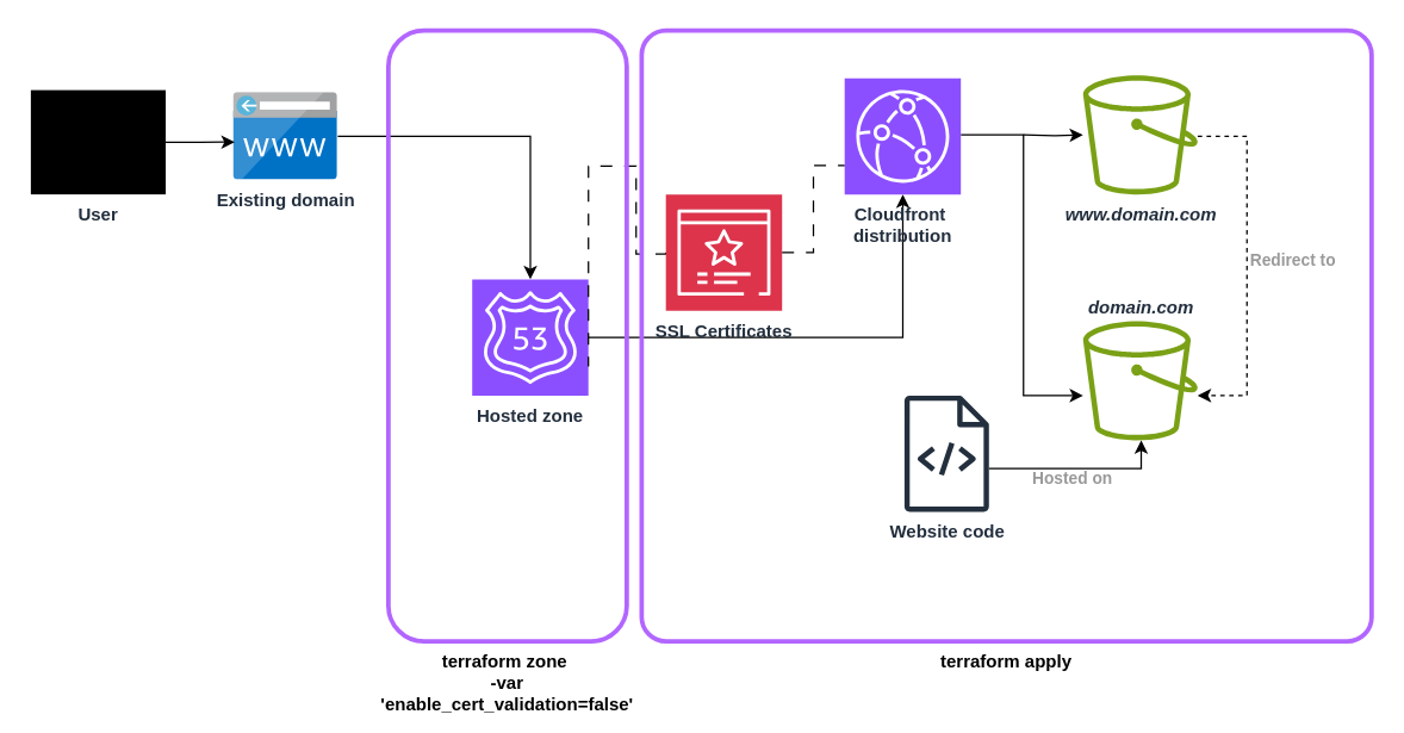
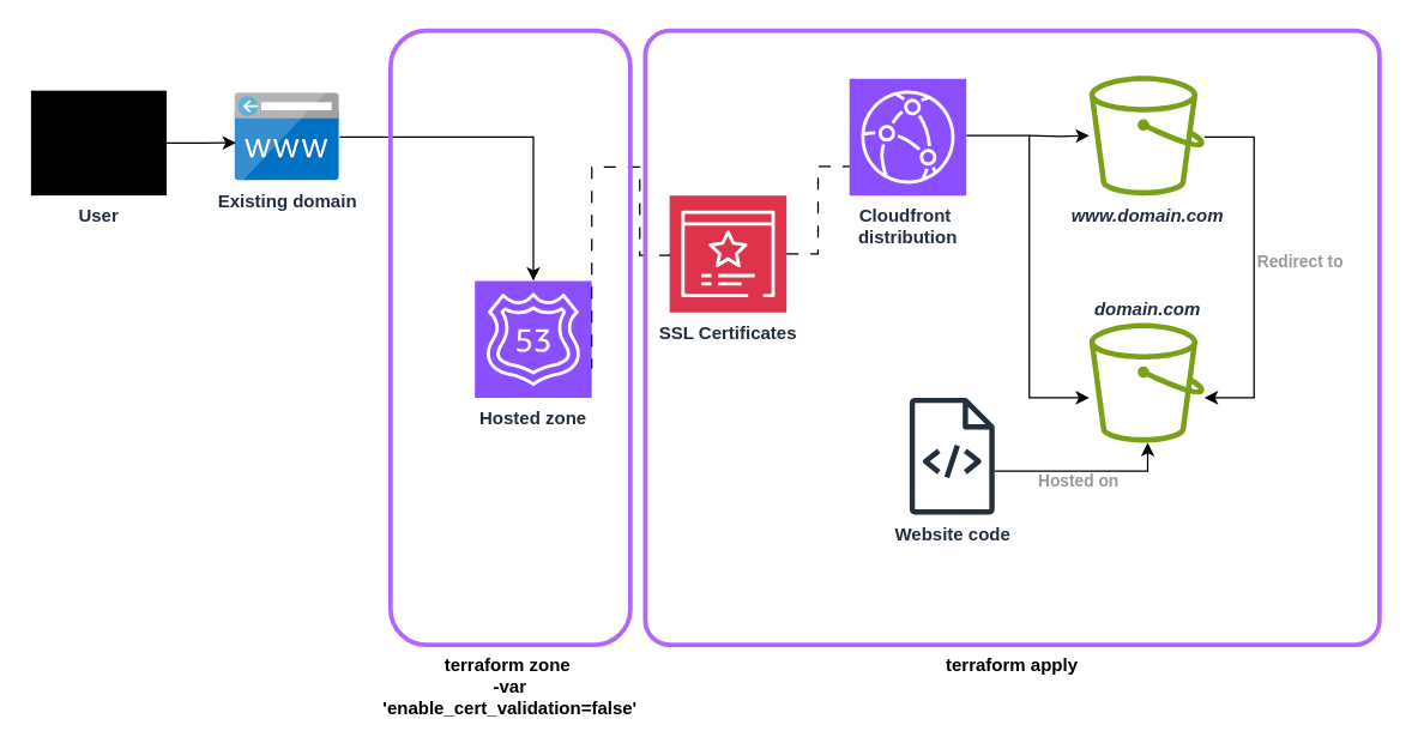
  <mxCell id="0" />
  <mxCell id="1" parent="0" />
  <mxCell id="2" value="" style="group;whiteSpace=wrap;fillColor=none;" vertex="1" connectable="0" parent="1"><mxGeometry x="20" y="20" width="900" height="450" as="geometry" /></mxCell>
- <mxCell id="3" style="edgeStyle=orthogonalEdgeStyle;rounded=0;orthogonalLoop=1;jettySize=auto;html=1;fontColor=#666666;dashed=1;" edge="1" source="5" target="17" parent="2"><mxGeometry relative="1" as="geometry"><Array as="points"><mxPoint x="816.26" y="71" /><mxPoint x="816.26" y="245" /></Array></mxGeometry></mxCell>
+ <mxCell id="3" style="edgeStyle=orthogonalEdgeStyle;rounded=0;orthogonalLoop=1;jettySize=auto;html=1;fontColor=#666666;" edge="1" source="5" target="17" parent="2"><mxGeometry relative="1" as="geometry"><Array as="points"><mxPoint x="816.26" y="71" /><mxPoint x="816.26" y="245" /></Array></mxGeometry></mxCell>
  <mxCell id="4" value="&lt;b style=&quot;color: rgb(153, 153, 153);&quot;&gt;Redirect to&lt;/b&gt;" style="edgeLabel;html=1;align=center;verticalAlign=middle;resizable=0;points=[];labelBackgroundColor=none;labelBorderColor=none;" vertex="1" connectable="0" parent="3"><mxGeometry x="-0.03" y="2" relative="1" as="geometry"><mxPoint x="28" as="offset" /></mxGeometry></mxCell>
  <mxCell id="5" value="&lt;b&gt;www.domain.com&lt;/b&gt;" style="sketch=0;outlineConnect=0;fontColor=#232F3E;gradientColor=none;fillColor=#7AA116;strokeColor=none;dashed=0;verticalLabelPosition=bottom;verticalAlign=top;align=center;html=1;fontSize=12;fontStyle=2;aspect=fixed;pointerEvents=1;shape=mxgraph.aws4.bucket;" vertex="1" parent="2"><mxGeometry x="706.3" y="30" width="76.93" height="80" as="geometry" /></mxCell>
- <mxCell id="6" style="edgeStyle=orthogonalEdgeStyle;rounded=0;orthogonalLoop=1;jettySize=auto;html=1;" edge="1" source="7" target="14" parent="2"><mxGeometry relative="1" as="geometry" /></mxCell>
  <mxCell id="7" value="&lt;b&gt;Hosted zone&lt;/b&gt;" style="sketch=0;points=[[0,0,0],[0.25,0,0],[0.5,0,0],[0.75,0,0],[1,0,0],[0,1,0],[0.25,1,0],[0.5,1,0],[0.75,1,0],[1,1,0],[0,0.25,0],[0,0.5,0],[0,0.75,0],[1,0.25,0],[1,0.5,0],[1,0.75,0]];outlineConnect=0;fontColor=#232F3E;fillColor=#8C4FFF;strokeColor=#ffffff;dashed=0;verticalLabelPosition=bottom;verticalAlign=top;align=center;html=1;fontSize=12;fontStyle=0;aspect=fixed;shape=mxgraph.aws4.resourceIcon;resIcon=mxgraph.aws4.route_53;" vertex="1" parent="2"><mxGeometry x="296.26" y="167" width="78" height="78" as="geometry" /></mxCell>
  <mxCell id="8" value="&lt;b&gt;User&lt;/b&gt;" style="sketch=0;verticalLabelPosition=bottom;sketch=0;aspect=fixed;html=1;verticalAlign=top;strokeColor=none;fillColor=#000000;align=center;outlineConnect=0;pointerEvents=1;shape=mxgraph.citrix2.desktop;fontColor=#232F3E;" vertex="1" parent="2"><mxGeometry y="40" width="90.53" height="70" as="geometry" /></mxCell>
  <mxCell id="9" style="edgeStyle=orthogonalEdgeStyle;rounded=0;orthogonalLoop=1;jettySize=auto;html=1;" edge="1" source="10" target="7" parent="2"><mxGeometry relative="1" as="geometry" /></mxCell>
  <mxCell id="10" value="&lt;b&gt;Existing domain&lt;/b&gt;" style="image;sketch=0;aspect=fixed;html=1;points=[];align=center;fontSize=12;image=img/lib/mscae/CustomDomain.svg;labelBackgroundColor=none;fontColor=#232F3E;" vertex="1" parent="2"><mxGeometry x="136.26" y="41.7" width="69.76" height="58.6" as="geometry" /></mxCell>
  <mxCell id="11" style="edgeStyle=orthogonalEdgeStyle;rounded=0;orthogonalLoop=1;jettySize=auto;html=1;entryX=0.009;entryY=0.565;entryDx=0;entryDy=0;entryPerimeter=0;" edge="1" source="8" target="10" parent="2"><mxGeometry relative="1" as="geometry"><mxPoint x="76.26" y="65" as="sourcePoint" /><mxPoint x="143.26" y="65" as="targetPoint" /><Array as="points" /></mxGeometry></mxCell>
  <mxCell id="12" style="edgeStyle=orthogonalEdgeStyle;rounded=0;orthogonalLoop=1;jettySize=auto;html=1;" edge="1" target="5" parent="2"><mxGeometry relative="1" as="geometry"><mxPoint x="666.26" y="70" as="sourcePoint" /></mxGeometry></mxCell>
  <mxCell id="13" style="edgeStyle=orthogonalEdgeStyle;rounded=0;orthogonalLoop=1;jettySize=auto;html=1;" edge="1" source="14" target="17" parent="2"><mxGeometry relative="1" as="geometry"><Array as="points"><mxPoint x="666.26" y="70" /><mxPoint x="666.26" y="245" /></Array></mxGeometry></mxCell>
  <mxCell id="14" value="&lt;b&gt;Cloudfront&amp;nbsp;&lt;/b&gt;&lt;div&gt;&lt;b&gt;distribution&lt;/b&gt;&lt;/div&gt;" style="sketch=0;points=[[0,0,0],[0.25,0,0],[0.5,0,0],[0.75,0,0],[1,0,0],[0,1,0],[0.25,1,0],[0.5,1,0],[0.75,1,0],[1,1,0],[0,0.25,0],[0,0.5,0],[0,0.75,0],[1,0.25,0],[1,0.5,0],[1,0.75,0]];outlineConnect=0;fontColor=#232F3E;fillColor=#8C4FFF;strokeColor=#ffffff;dashed=0;verticalLabelPosition=bottom;verticalAlign=top;align=center;html=1;fontSize=12;fontStyle=0;aspect=fixed;shape=mxgraph.aws4.resourceIcon;resIcon=mxgraph.aws4.cloudfront;" vertex="1" parent="2"><mxGeometry x="546.26" y="32" width="78" height="78" as="geometry" /></mxCell>
  <mxCell id="15" style="edgeStyle=orthogonalEdgeStyle;rounded=0;orthogonalLoop=1;jettySize=auto;html=1;exitX=0;exitY=0.5;exitDx=0;exitDy=0;exitPerimeter=0;entryX=1;entryY=0.75;entryDx=0;entryDy=0;entryPerimeter=0;dashed=1;dashPattern=8 8;endArrow=none;endFill=0;startFill=0;" edge="1" source="16" target="7" parent="2"><mxGeometry relative="1" as="geometry"><mxPoint x="306.26" y="105" as="targetPoint" /><Array as="points"><mxPoint x="406.26" y="150" /><mxPoint x="406.26" y="91" /></Array></mxGeometry></mxCell>
  <mxCell id="16" value="&lt;b&gt;SSL Certificates&lt;/b&gt;" style="sketch=0;points=[[0,0,0],[0.25,0,0],[0.5,0,0],[0.75,0,0],[1,0,0],[0,1,0],[0.25,1,0],[0.5,1,0],[0.75,1,0],[1,1,0],[0,0.25,0],[0,0.5,0],[0,0.75,0],[1,0.25,0],[1,0.5,0],[1,0.75,0]];outlineConnect=0;fontColor=#232F3E;fillColor=#DD344C;strokeColor=#ffffff;dashed=0;verticalLabelPosition=bottom;verticalAlign=top;align=center;html=1;fontSize=12;fontStyle=0;aspect=fixed;shape=mxgraph.aws4.resourceIcon;resIcon=mxgraph.aws4.certificate_manager_3;" vertex="1" parent="2"><mxGeometry x="426.26" y="110" width="78" height="78" as="geometry" /></mxCell>
  <mxCell id="17" value="&lt;div&gt;&lt;b&gt;&lt;br&gt;&lt;/b&gt;&lt;b&gt;domain.com&lt;/b&gt;&lt;b&gt;&lt;/b&gt;&lt;/div&gt;" style="sketch=0;outlineConnect=0;fontColor=#232F3E;gradientColor=none;fillColor=#7AA116;strokeColor=none;dashed=0;verticalLabelPosition=top;verticalAlign=bottom;align=center;html=1;fontSize=12;fontStyle=2;aspect=fixed;pointerEvents=1;shape=mxgraph.aws4.bucket;labelPosition=center;" vertex="1" parent="2"><mxGeometry x="706.3" y="195" width="76.93" height="80" as="geometry" /></mxCell>
  <mxCell id="18" style="edgeStyle=orthogonalEdgeStyle;rounded=0;orthogonalLoop=1;jettySize=auto;html=1;exitX=1;exitY=0.5;exitDx=0;exitDy=0;exitPerimeter=0;entryX=0;entryY=0.75;entryDx=0;entryDy=0;entryPerimeter=0;dashed=1;dashPattern=8 8;endArrow=none;endFill=0;startFill=0;" edge="1" source="16" target="14" parent="2"><mxGeometry relative="1" as="geometry" /></mxCell>
  <mxCell id="19" style="edgeStyle=orthogonalEdgeStyle;rounded=0;orthogonalLoop=1;jettySize=auto;html=1;" edge="1" source="21" target="17" parent="2"><mxGeometry relative="1" as="geometry"><Array as="points"><mxPoint x="745.26" y="294" /></Array></mxGeometry></mxCell>
  <mxCell id="20" value="&lt;b&gt;&lt;font style=&quot;color: rgb(153, 153, 153);&quot;&gt;Hosted on&lt;/font&gt;&lt;/b&gt;" style="edgeLabel;html=1;align=center;verticalAlign=middle;resizable=0;points=[];labelBackgroundColor=none;labelBorderColor=none;" vertex="1" connectable="0" parent="19"><mxGeometry x="-0.086" y="1" relative="1" as="geometry"><mxPoint y="7" as="offset" /></mxGeometry></mxCell>
  <mxCell id="21" value="&lt;b&gt;Website code&lt;/b&gt;" style="sketch=0;outlineConnect=0;fontColor=#232F3E;gradientColor=none;fillColor=#232F3D;strokeColor=none;dashed=0;verticalLabelPosition=bottom;verticalAlign=top;align=center;html=1;fontSize=12;fontStyle=0;aspect=fixed;pointerEvents=1;shape=mxgraph.aws4.source_code;" vertex="1" parent="2"><mxGeometry x="586.26" y="245" width="57" height="78" as="geometry" /></mxCell>
  <mxCell id="22" value="terraform zone &#10;-var 'enable_cert_validation=false'" style="rounded=1;labelPosition=center;verticalLabelPosition=bottom;align=center;verticalAlign=top;fontStyle=1;fillColor=none;strokeWidth=3;strokeColor=#B266FF;whiteSpace=wrap;" vertex="1" parent="2"><mxGeometry x="240" width="160" height="410" as="geometry" /></mxCell>
  <mxCell id="23" value="terraform apply" style="rounded=1;labelPosition=center;verticalLabelPosition=bottom;align=center;verticalAlign=top;fontStyle=1;fillColor=none;strokeWidth=3;strokeColor=#B266FF;whiteSpace=wrap;arcSize=4;fillOpacity=90;gradientColor=none;fillStyle=auto;" vertex="1" parent="2"><mxGeometry x="410" width="490" height="410" as="geometry" /></mxCell>
